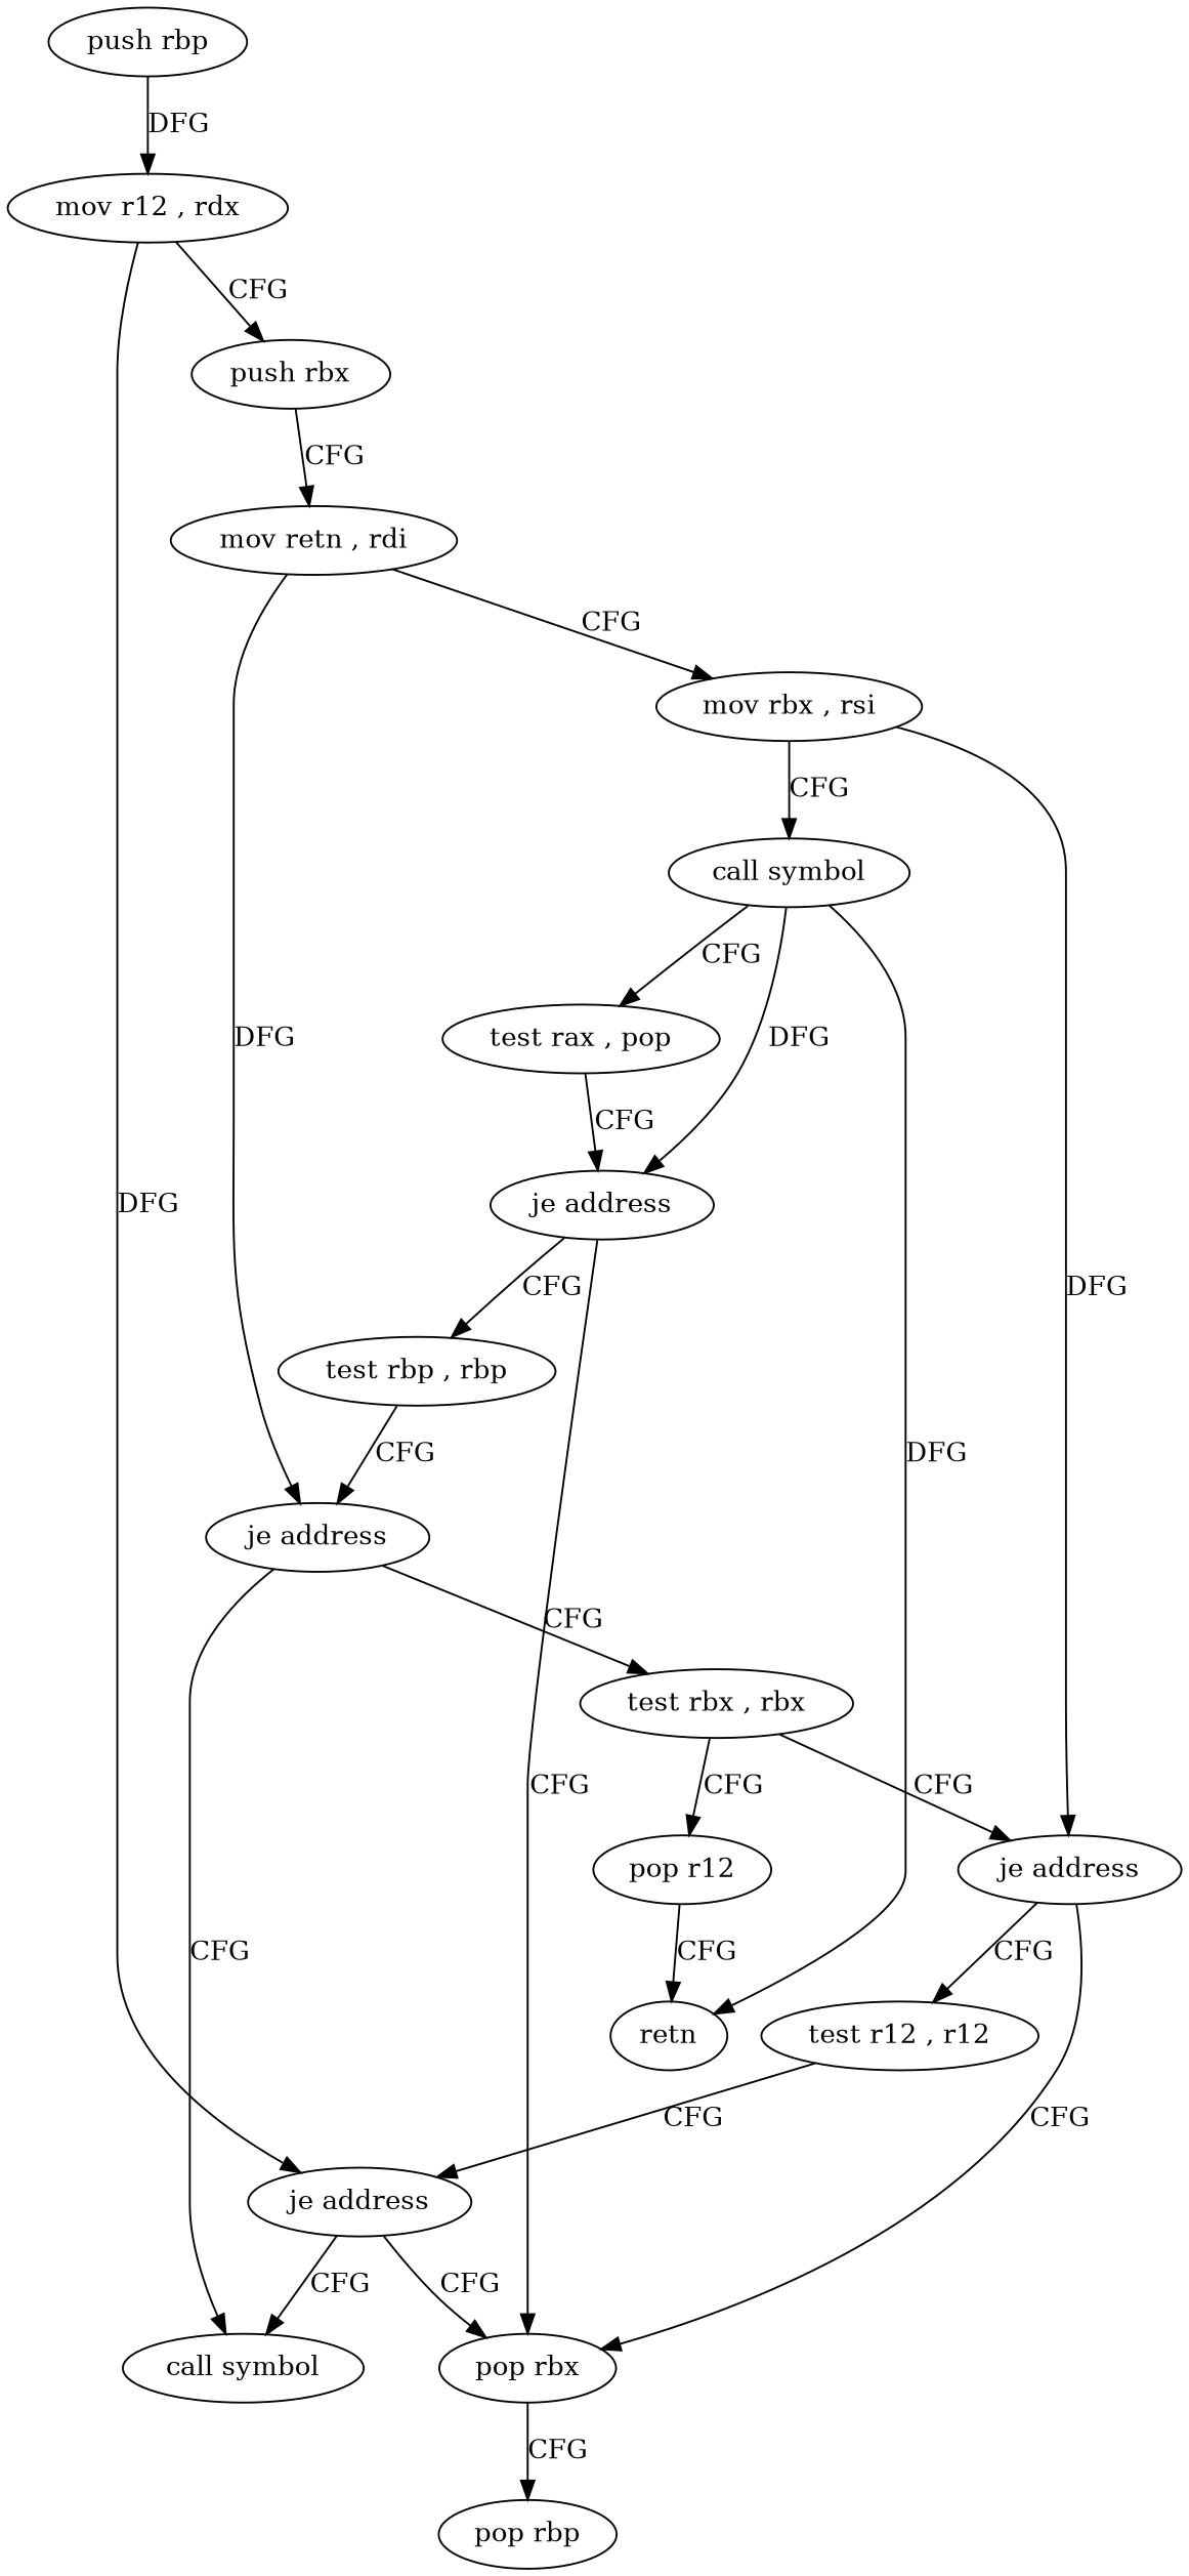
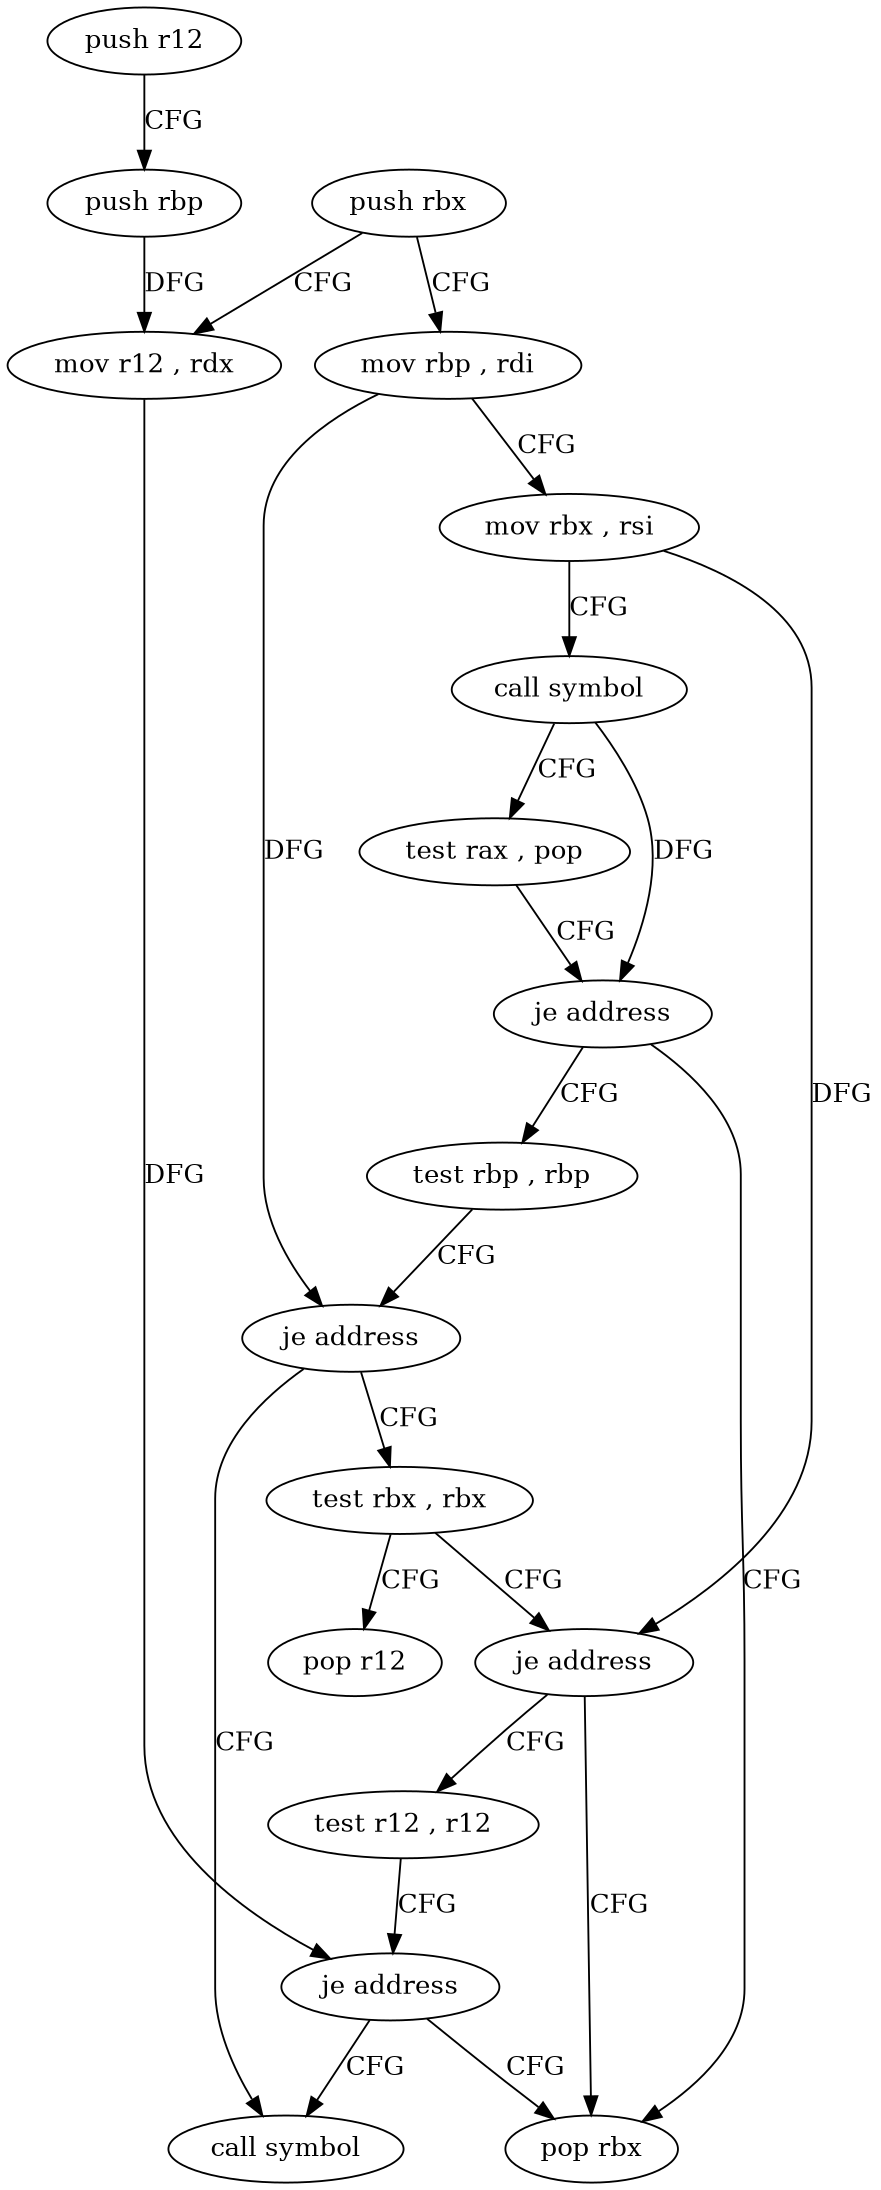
  digraph {
+   n1 [label="push r12"]
    n2 [label="push rbp"]
    n3 [label="mov r12 , rdx"]
    n4 [label="push rbx"]
    n5 [label="je address"]
-   n6 [label="mov retn , rdi"]
+   n6 [label="mov rbp , rdi"]
    n7 [label="pop rbx"]
    n8 [label="call symbol"]
    n9 [label="mov rbx , rsi"]
    n10 [label="je address"]
    n11 [label="call symbol"]
    n12 [label="je address"]
    n13 [label="test rbx , rbx"]
    n14 [label="test rax , pop"]
    n15 [label="je address"]
-   n16 [label=retn]
    n17 [label="test r12 , r12"]
    n18 [label="test rbp , rbp"]
-   n19 [label="pop rbp"]
    n20 [label="pop r12"]
+   n1 -> n2 [label=CFG]
    n2 -> n3 [label=DFG]
-   n3 -> n4 [label=CFG]
+   n4 -> n3 [label=CFG]
    n3 -> n5 [label=DFG]
    n4 -> n6 [label=CFG]
    n5 -> n7 [label=CFG]
    n5 -> n8 [label=CFG]
    n6 -> n9 [label=CFG]
    n6 -> n10 [label=DFG]
-   n7 -> n19 [label=CFG]
    n9 -> n11 [label=CFG]
    n9 -> n12 [label=DFG]
    n10 -> n8 [label=CFG]
    n10 -> n13 [label=CFG]
    n11 -> n14 [label=CFG]
    n11 -> n15 [label=DFG]
-   n11 -> n16 [label=DFG]
    n12 -> n7 [label=CFG]
    n12 -> n17 [label=CFG]
    n13 -> n12 [label=CFG]
    n13 -> n20 [label=CFG]
    n14 -> n15 [label=CFG]
    n15 -> n7 [label=CFG]
    n15 -> n18 [label=CFG]
    n17 -> n5 [label=CFG]
    n18 -> n10 [label=CFG]
-   n20 -> n16 [label=CFG]
  }
